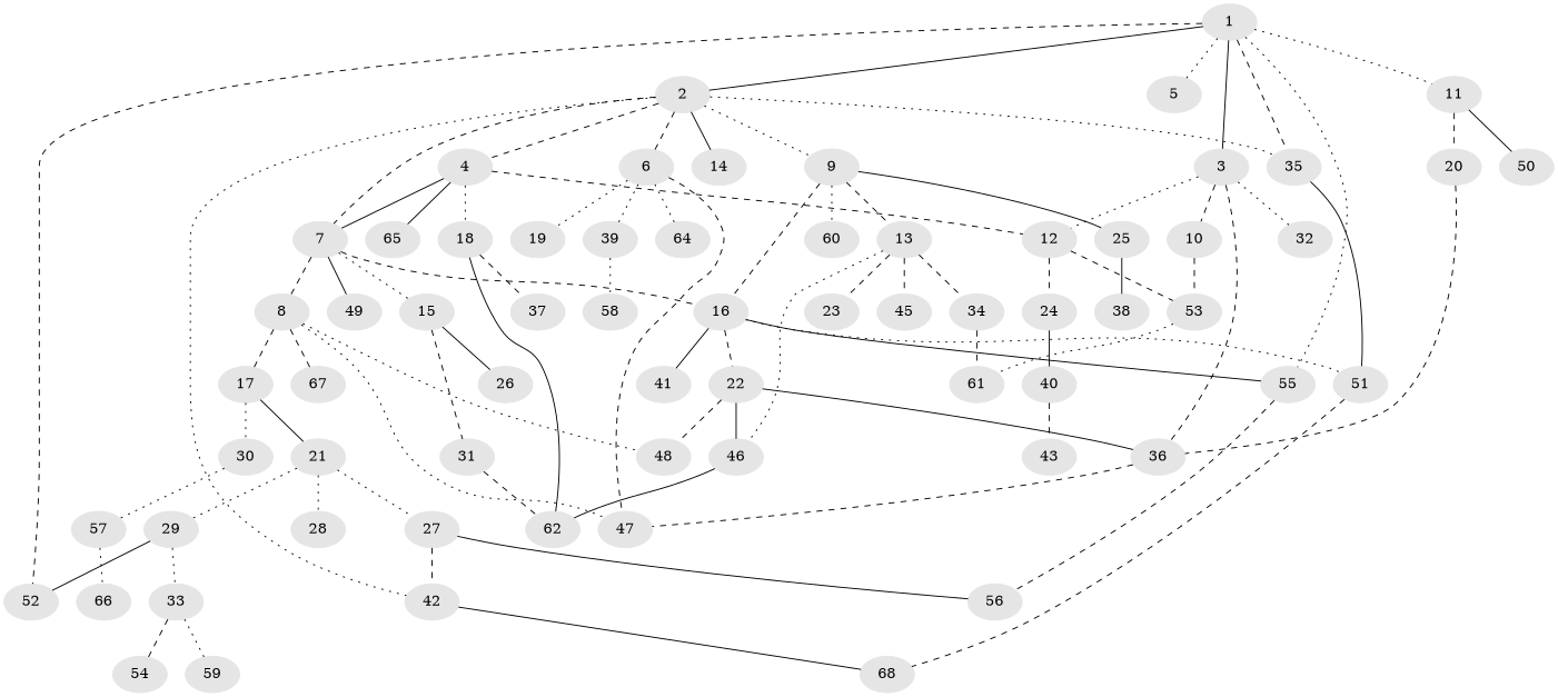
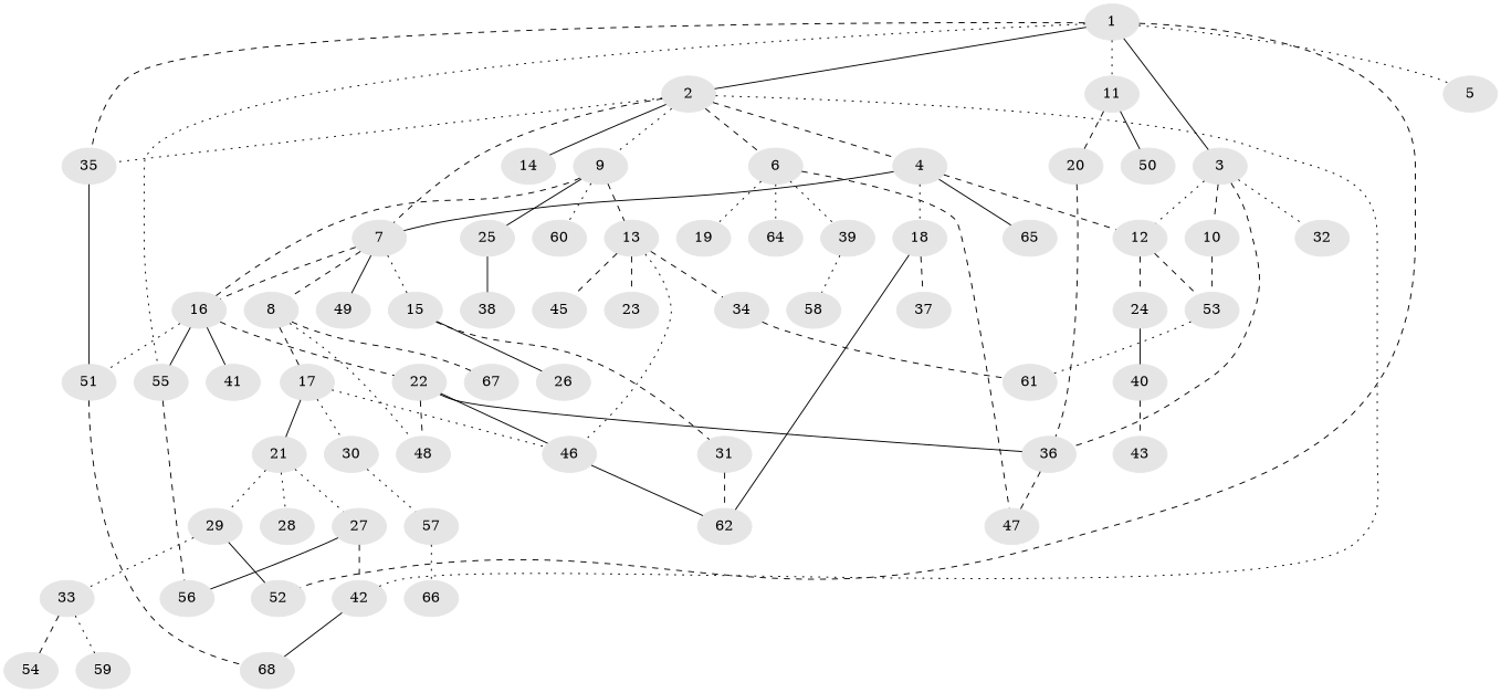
  graph {
    node [color=gray90 style=filled]
    edge [style=dashed]
    1
    2
    3
    5
    11
    35
    52
    55
    4
    6
    7
    9
    14
    42
    10
    12
    32
    36
    20
    50
    51
    56
    18
    65
    19
    39
    47
    64
    8
    15
    16
    49
    13
    25
    60
    68
    53
    24
    37
    62
    58
    17
    48
    67
    26
    31
    22
    41
    46
    21
    30
    23
    34
    45
    38
    61
    40
    27
    28
    29
    57
    33
    43
    54
    59
    66
    1 -- 2 [style=solid]
    1 -- 3 [style=solid]
    1 -- 5 [style=dotted]
    1 -- 11 [style=dotted]
    1 -- 35
    1 -- 52
    1 -- 55 [style=dotted]
    2 -- 35 [style=dotted]
    2 -- 4
    2 -- 6
    2 -- 7
    2 -- 9 [style=dotted]
    2 -- 14 [style=solid]
    2 -- 42 [style=dotted]
    3 -- 10
    3 -- 12 [style=dotted]
    3 -- 32 [style=dotted]
    3 -- 36
    11 -- 20
    11 -- 50 [style=solid]
    35 -- 51 [style=solid]
    55 -- 56
    4 -- 7 [style=solid]
    4 -- 12
    4 -- 18 [style=dotted]
    4 -- 65 [style=solid]
    6 -- 19 [style=dotted]
    6 -- 39 [style=dotted]
    6 -- 47
    6 -- 64 [style=dotted]
    7 -- 8
    7 -- 15 [style=dotted]
    7 -- 16
    7 -- 49 [style=solid]
    9 -- 16
    9 -- 13
    9 -- 25 [style=solid]
    9 -- 60 [style=dotted]
    42 -- 68 [style=solid]
    10 -- 53
    12 -- 53
    12 -- 24
    36 -- 47
    20 -- 36
    51 -- 68
    18 -- 37
    18 -- 62 [style=solid]
    39 -- 58 [style=dotted]
-   8 -- 47 [style=dotted]
    8 -- 17
    8 -- 48 [style=dotted]
    8 -- 67
    15 -- 26 [style=solid]
    15 -- 31
    16 -- 55 [style=solid]
    16 -- 51 [style=dotted]
    16 -- 22
    16 -- 41 [style=solid]
    13 -- 46 [style=dotted]
    13 -- 23
    13 -- 34
    13 -- 45
    25 -- 38 [style=solid]
    53 -- 61 [style=dotted]
    24 -- 40 [style=solid]
+   17 -- 46 [style=dotted]
    17 -- 21 [style=solid]
    17 -- 30 [style=dotted]
    31 -- 62
    22 -- 36 [style=solid]
    22 -- 48
    22 -- 46 [style=solid]
    46 -- 62 [style=solid]
    21 -- 27 [style=dotted]
    21 -- 28 [style=dotted]
    21 -- 29 [style=dotted]
    30 -- 57 [style=dotted]
    34 -- 61
    40 -- 43
    27 -- 42
    27 -- 56 [style=solid]
    29 -- 52 [style=solid]
    29 -- 33 [style=dotted]
    57 -- 66 [style=dotted]
    33 -- 54
    33 -- 59 [style=dotted]
  }
